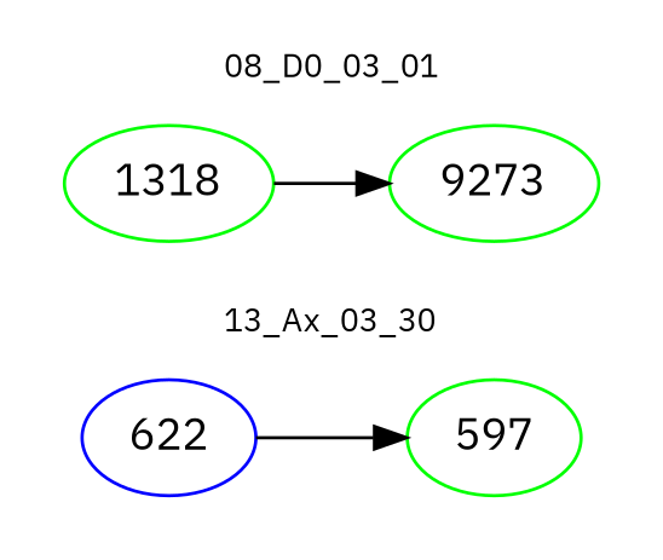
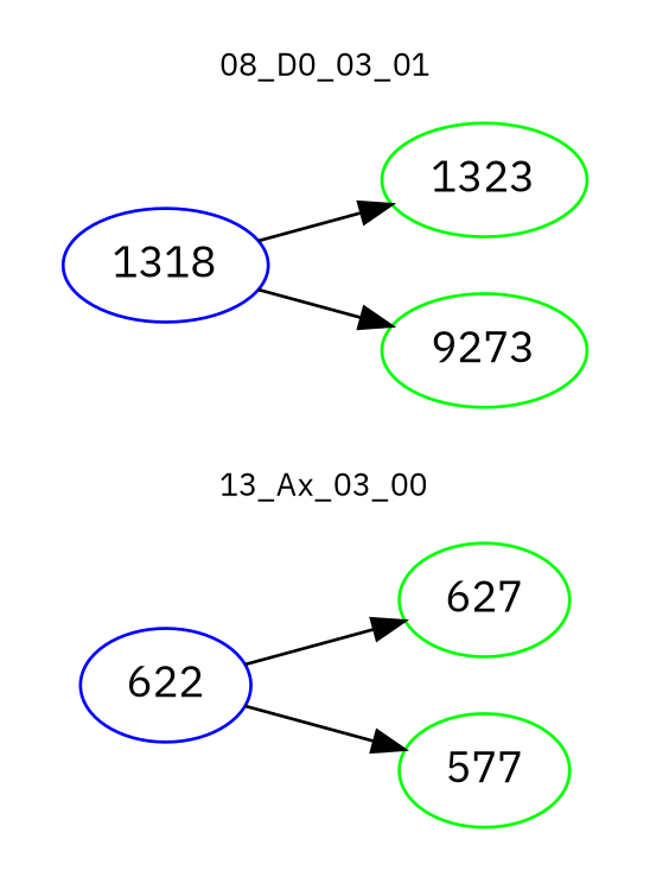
  digraph {
    fontname="IBM Plex Sans"
    rankdir=LR
    node [color=green fontname="IBM Plex Sans"]
    edge [color=black fontname="IBM Plex Sans"]
    n1 [color=blue label=622]
-   n2 [label=597]
-   n4 [label=1318]
+   n2 [label=577]
+   n3 [label=627]
+   n4 [color=blue label=1318]
    n5 [label=9273]
+   n6 [label=1323]
    subgraph cluster_1 {
      color=white
      fontsize=10
-     label="13_Ax_03_30"
+     label="13_Ax_03_00"
      n1
      n2
+     n3
    }
    subgraph cluster_2 {
      color=white
      fontsize=10
      label="08_D0_03_01"
      n4
      n5
+     n6
    }
    n1 -> n2
+   n1 -> n3
    n4 -> n5
+   n4 -> n6
  }
